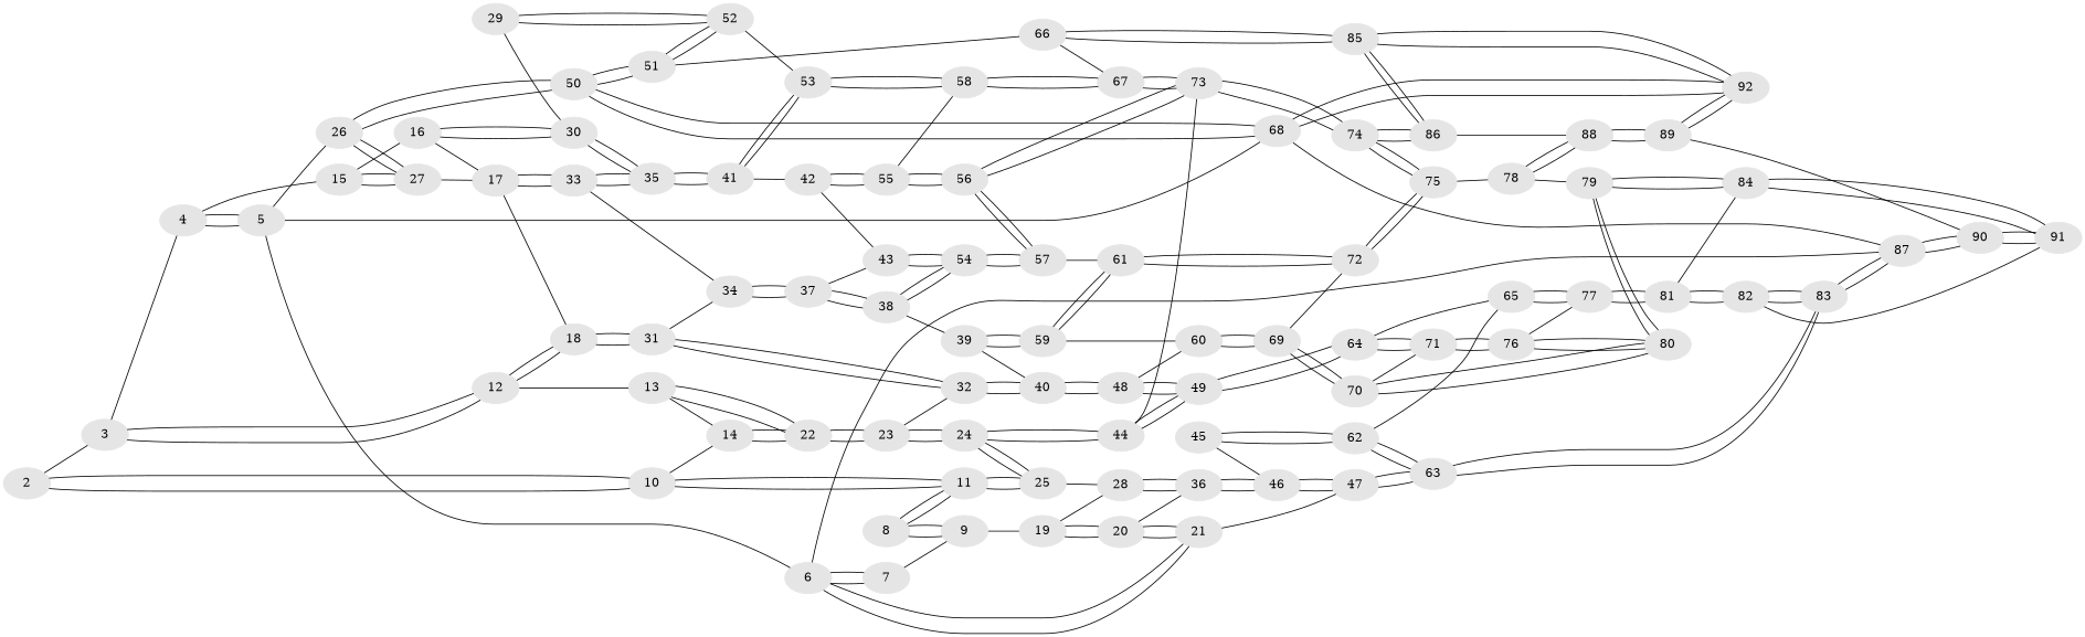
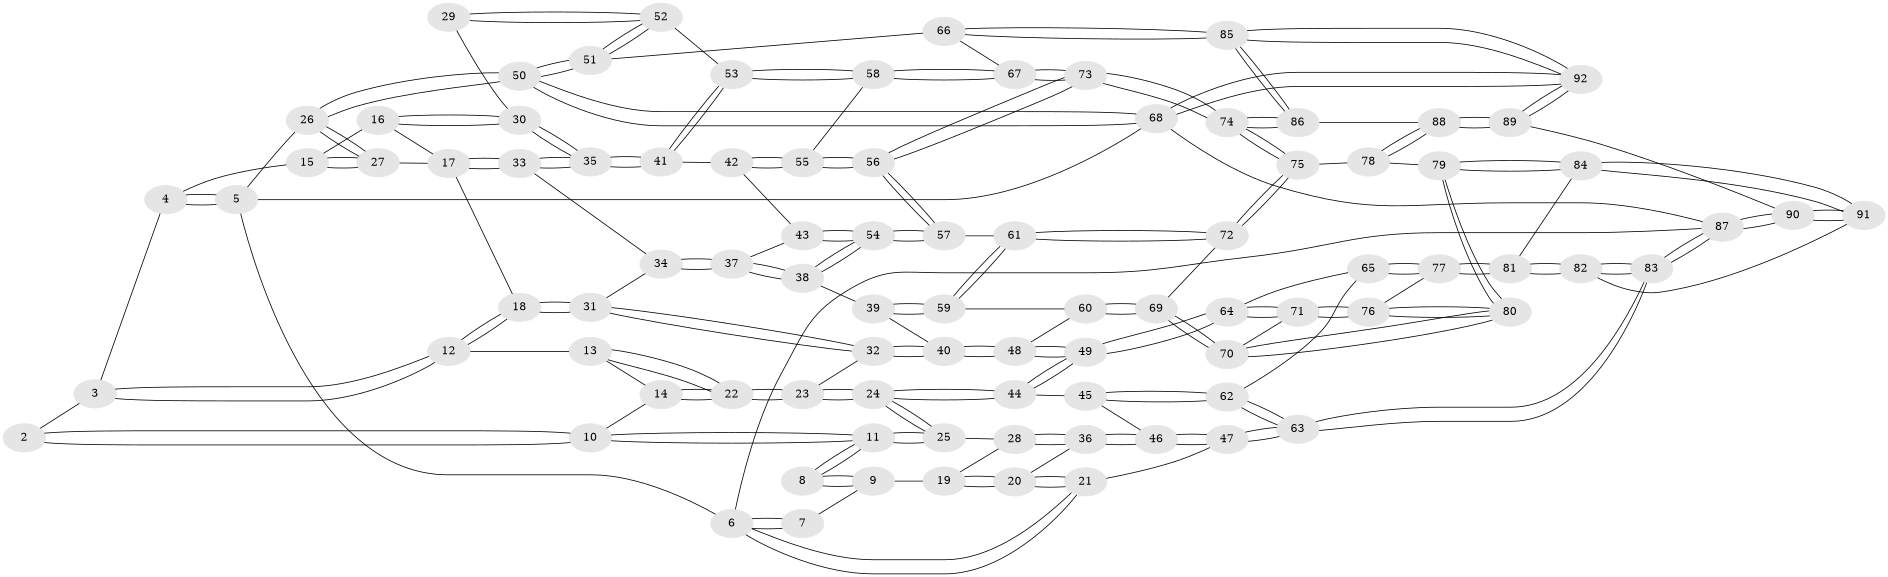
  graph {
    rankdir=LR
    node [color=gray90 style=filled]
    2
    3
    10
    8
    9
    11
    4
    12
    14
    5
    15
    13
    18
    6
    26
    68
    16
    27
    7
    21
    87
    50
    92
    47
    90
    19
    25
    20
    28
    22
    31
    23
    17
    30
    33
    35
    34
    32
    36
    46
    63
    24
    44
    40
    45
    49
    51
    29
    52
    53
    41
    37
    48
    38
    43
    42
    39
    54
    59
    57
    60
    61
    55
    58
    56
    62
    64
    65
    83
    69
    71
    66
    67
    85
    73
    74
    72
    70
    75
    77
    76
    81
    86
    80
    78
    88
    79
    84
    82
    89
    91
    2 -- 3
    2 -- 10
    2 -- 10
    3 -- 4
    3 -- 12
    3 -- 12
    10 -- 11
    10 -- 11
    10 -- 14
    8 -- 9
    8 -- 9
    8 -- 11
    8 -- 11
    9 -- 19
    11 -- 25
    11 -- 25
    4 -- 5
    4 -- 5
    4 -- 15
    12 -- 13
    12 -- 18
    12 -- 18
    14 -- 22
    14 -- 22
    5 -- 6
    5 -- 26
    5 -- 68
    15 -- 16
    15 -- 27
    15 -- 27
    13 -- 14
    13 -- 22
    13 -- 22
    18 -- 31
    18 -- 31
    6 -- 7
    6 -- 7
    6 -- 21
    6 -- 21
    6 -- 87
    26 -- 27
    26 -- 27
    26 -- 50
    26 -- 50
    68 -- 87
    68 -- 92
    68 -- 92
    16 -- 17
    16 -- 30
    16 -- 30
    27 -- 17
    7 -- 9
    21 -- 47
    87 -- 90
    87 -- 90
    50 -- 68
    50 -- 68
    50 -- 51
    50 -- 51
    47 -- 63
    47 -- 63
    90 -- 91
    90 -- 91
    19 -- 20
    19 -- 20
    19 -- 28
    25 -- 28
    20 -- 21
    20 -- 21
    20 -- 36
    28 -- 36
    28 -- 36
    22 -- 23
    22 -- 23
    31 -- 34
    31 -- 32
    31 -- 32
    23 -- 32
    23 -- 24
    23 -- 24
    17 -- 18
    17 -- 33
    17 -- 33
    30 -- 35
    30 -- 35
    33 -- 35
    33 -- 35
    33 -- 34
    35 -- 41
    35 -- 41
    34 -- 37
    34 -- 37
    32 -- 40
    32 -- 40
    36 -- 46
    36 -- 46
    46 -- 47
    46 -- 47
    63 -- 83
    63 -- 83
    24 -- 25
    24 -- 25
    24 -- 44
    24 -- 44
-   44 -- 73
+   44 -- 45
    44 -- 49
    44 -- 49
    40 -- 48
    40 -- 48
    45 -- 46
    45 -- 62
    45 -- 62
    49 -- 64
    49 -- 64
    51 -- 52
    51 -- 52
    51 -- 66
    29 -- 30
    29 -- 52
    29 -- 52
    52 -- 53
    53 -- 58
    53 -- 58
    41 -- 53
    41 -- 53
    41 -- 42
    37 -- 38
    37 -- 38
    37 -- 43
    48 -- 49
    48 -- 49
    48 -- 60
    38 -- 39
    38 -- 54
    38 -- 54
    43 -- 54
    43 -- 54
    42 -- 43
    42 -- 55
    42 -- 55
    39 -- 40
    39 -- 59
    39 -- 59
    54 -- 57
    54 -- 57
    59 -- 60
    59 -- 61
    59 -- 61
    57 -- 61
    60 -- 69
    60 -- 69
    61 -- 72
    61 -- 72
    55 -- 58
    55 -- 56
    55 -- 56
    58 -- 67
    58 -- 67
    56 -- 57
    56 -- 57
    56 -- 73
    56 -- 73
    62 -- 63
    62 -- 63
    62 -- 65
    64 -- 65
    64 -- 71
    64 -- 71
    65 -- 77
    65 -- 77
    83 -- 87
    83 -- 87
    69 -- 72
    69 -- 70
    69 -- 70
    71 -- 76
    71 -- 76
    66 -- 67
    66 -- 85
    66 -- 85
    67 -- 73
    67 -- 73
    85 -- 92
    85 -- 92
    85 -- 86
    85 -- 86
    73 -- 74
    73 -- 74
    74 -- 75
    74 -- 75
    74 -- 86
    74 -- 86
    72 -- 75
    72 -- 75
    70 -- 71
    70 -- 80
    70 -- 80
    75 -- 78
    77 -- 81
    77 -- 81
    76 -- 77
    76 -- 80
    76 -- 80
    81 -- 84
    81 -- 82
    81 -- 82
    86 -- 88
    78 -- 88
    78 -- 88
    78 -- 79
    88 -- 89
    88 -- 89
    79 -- 80
    79 -- 80
    79 -- 84
    79 -- 84
    84 -- 91
    84 -- 91
    82 -- 83
    82 -- 83
    82 -- 91
    89 -- 92
    89 -- 92
    89 -- 90
  }
